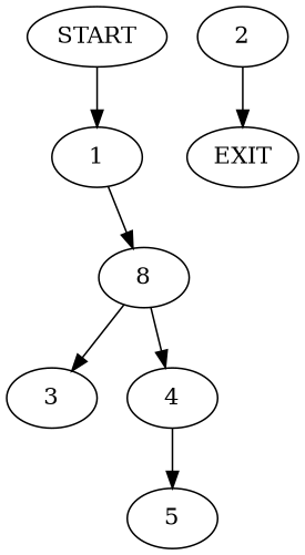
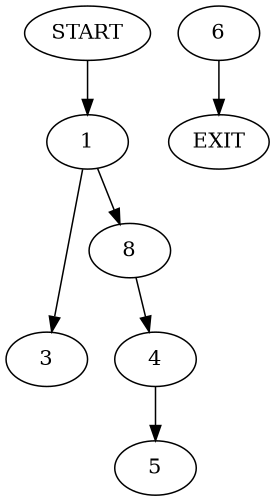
  digraph {
    n1 [label=START]
    1
    n3 [label=8]
    3
    4
    5
    n7 [label=EXIT]
-   6 [label=2]
+   6
    n1 -> 1
    1 -> n3
-   n3 -> 3
+   1 -> 3
    n3 -> 4
    4 -> 5
    6 -> n7
  }
